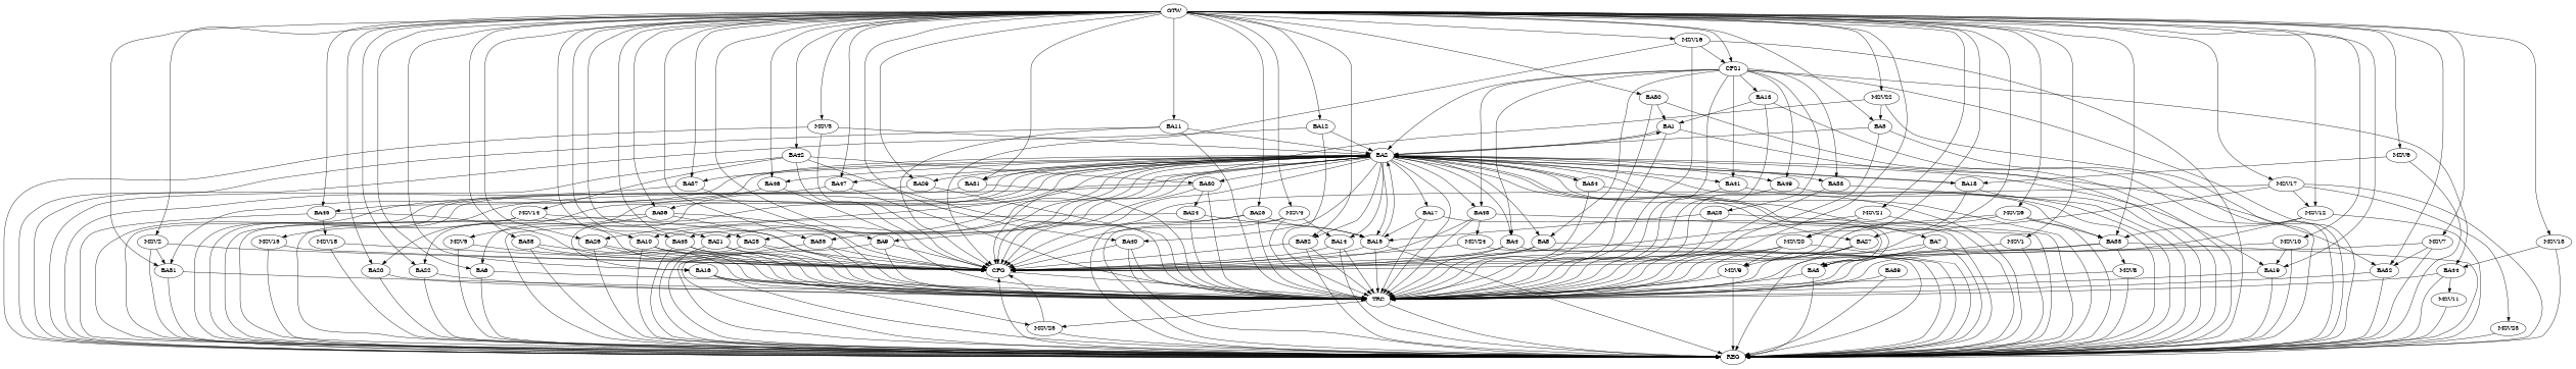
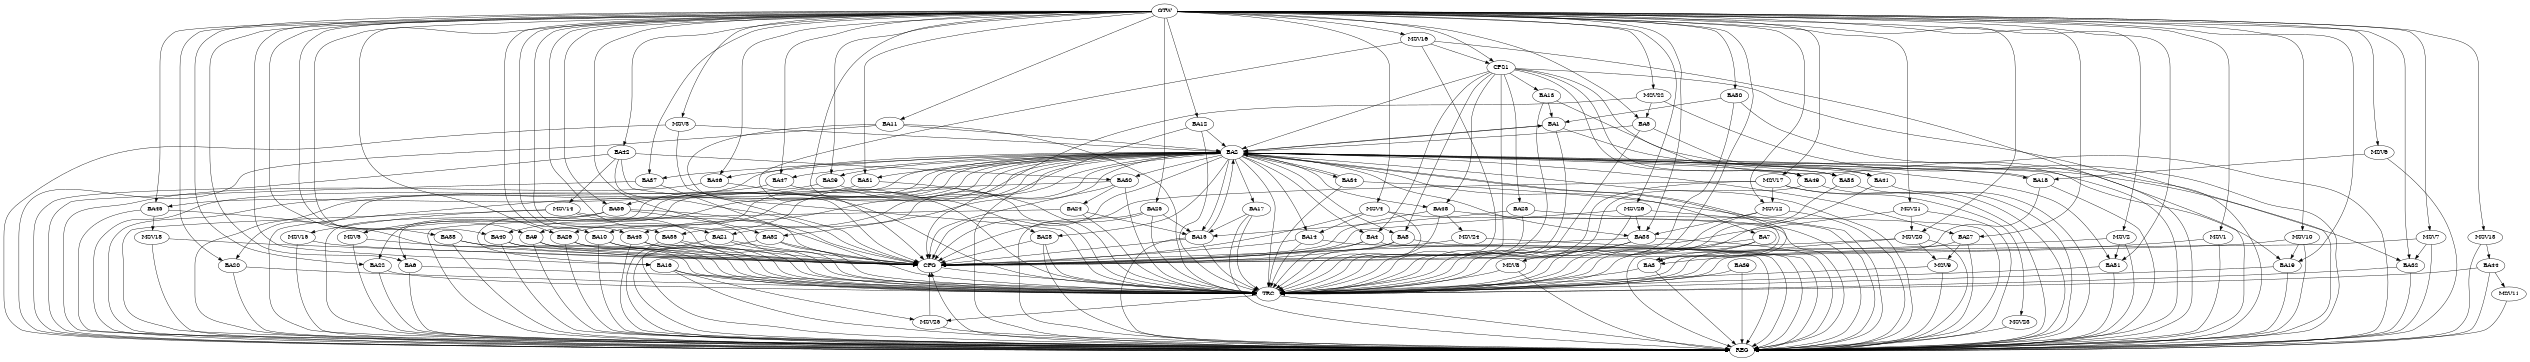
  strict digraph {
    n1 [label=BA1]
    n2 [label=BA2]
    n3 [label=REG]
    n4 [label=TRC]
    n5 [label=BA3]
    n6 [label=BA4]
    n7 [label=BA6]
    n8 [label=BA7]
    n9 [label=BA8]
    n10 [label=BA9]
    n11 [label=BA10]
    n12 [label=BA14]
    n13 [label=BA15]
    n14 [label=BA16]
    n15 [label=BA17]
    n16 [label=BA18]
    n17 [label=BA19]
    n18 [label=BA20]
    n19 [label=BA21]
    n20 [label=BA22]
    n21 [label=BA26]
    n22 [label=BA27]
    n23 [label=BA28]
    n24 [label=BA29]
    n25 [label=BA30]
    n26 [label=BA31]
    n27 [label=BA32]
    n28 [label=BA33]
    n29 [label=BA34]
    n30 [label=BA35]
    n31 [label=BA36]
    n32 [label=BA37]
    n33 [label=BA40]
    n34 [label=BA41]
    n35 [label=BA43]
    n36 [label=BA45]
    n37 [label=BA46]
    n38 [label=BA47]
    n39 [label=BA48]
    n40 [label=BA49]
    n41 [label=BA51]
    n42 [label=BA52]
    n43 [label=BA53]
    n44 [label=CFG]
    n45 [label=MSV25]
    n46 [label=MSV9]
    n47 [label=BA24]
    n48 [label=MSV8]
    n49 [label=MSV5]
    n50 [label=MSV18]
    n51 [label=MSV24]
    n52 [label=BA5]
    n53 [label=BA11]
    n54 [label=BA12]
    n55 [label=BA13]
    n56 [label=BA23]
    n57 [label=BA25]
    n58 [label=BA38]
    n59 [label=BA39]
    n60 [label=BA42]
    n61 [label=MSV14]
    n62 [label=MSV15]
    n63 [label=BA44]
    n64 [label=MSV11]
    n65 [label=BA50]
    n66 [label=CPS1]
    n67 [label=GTW]
    n68 [label=MSV1]
    n69 [label=MSV2]
    n70 [label=MSV3]
    n71 [label=MSV4]
    n72 [label=MSV6]
    n73 [label=MSV7]
    n74 [label=MSV10]
    n75 [label=MSV12]
    n76 [label=MSV13]
    n77 [label=MSV16]
    n78 [label=MSV17]
    n79 [label=MSV20]
    n80 [label=MSV21]
    n81 [label=MSV22]
    n82 [label=MSV26]
    n83 [label=MSV23]
    n1 -> n2
    n1 -> n3
    n1 -> n4
    n2 -> n1
    n2 -> n3
    n2 -> n4
    n2 -> n5
    n2 -> n6
    n2 -> n7
    n2 -> n8
    n2 -> n9
    n2 -> n10
    n2 -> n11
    n2 -> n12
    n2 -> n13
    n2 -> n14
    n2 -> n15
    n2 -> n16
    n2 -> n17
    n2 -> n18
    n2 -> n19
    n2 -> n20
    n2 -> n21
    n2 -> n22
    n2 -> n23
    n2 -> n24
    n2 -> n25
    n2 -> n26
    n2 -> n27
    n2 -> n28
    n2 -> n29
    n2 -> n30
    n2 -> n31
    n2 -> n32
    n2 -> n33
    n2 -> n34
    n2 -> n35
    n2 -> n36
    n2 -> n37
    n2 -> n38
    n2 -> n39
    n2 -> n40
    n2 -> n41
    n2 -> n42
    n2 -> n43
    n2 -> n44
    n3 -> n44
    n4 -> n3
    n4 -> n45
    n5 -> n2
    n5 -> n3
    n5 -> n4
    n6 -> n3
    n6 -> n4
    n6 -> n44
    n7 -> n3
    n7 -> n4
    n8 -> n3
    n8 -> n4
    n8 -> n5
    n9 -> n3
    n9 -> n4
    n9 -> n44
    n10 -> n3
    n10 -> n4
    n10 -> n44
    n11 -> n3
    n11 -> n4
    n11 -> n44
    n12 -> n3
    n12 -> n4
    n12 -> n44
    n13 -> n2
    n13 -> n3
    n13 -> n4
    n13 -> n44
    n14 -> n3
    n14 -> n4
    n14 -> n45
    n15 -> n3
    n15 -> n4
    n15 -> n13
    n16 -> n2
    n16 -> n3
    n16 -> n4
    n17 -> n3
    n17 -> n4
    n18 -> n3
    n18 -> n4
    n19 -> n3
    n19 -> n4
    n19 -> n44
    n20 -> n3
    n20 -> n4
    n21 -> n3
    n21 -> n4
    n21 -> n44
    n22 -> n3
    n22 -> n4
    n22 -> n46
    n23 -> n3
    n23 -> n4
    n23 -> n44
    n24 -> n3
    n24 -> n4
    n25 -> n3
    n25 -> n4
    n25 -> n44
    n25 -> n47
    n26 -> n3
    n26 -> n4
    n27 -> n3
    n27 -> n4
    n28 -> n3
    n28 -> n4
    n28 -> n44
    n28 -> n48
    n29 -> n2
    n29 -> n3
    n29 -> n4
    n30 -> n3
    n30 -> n4
    n30 -> n44
    n31 -> n3
    n31 -> n4
    n31 -> n44
    n31 -> n49
    n32 -> n3
    n32 -> n4
    n33 -> n3
    n33 -> n4
    n33 -> n44
    n34 -> n3
    n34 -> n4
    n35 -> n3
    n35 -> n4
    n35 -> n44
    n36 -> n3
    n36 -> n4
    n36 -> n50
    n37 -> n3
    n37 -> n4
    n38 -> n3
    n38 -> n4
    n39 -> n3
    n39 -> n4
    n39 -> n44
    n39 -> n51
    n40 -> n3
    n40 -> n4
    n41 -> n3
    n41 -> n4
    n42 -> n3
    n42 -> n4
    n42 -> n44
    n43 -> n3
    n43 -> n4
    n44 -> n4
    n45 -> n3
    n45 -> n44
    n46 -> n3
    n46 -> n4
    n47 -> n3
    n47 -> n4
    n47 -> n13
    n48 -> n3
    n48 -> n4
    n49 -> n3
    n49 -> n44
    n50 -> n3
    n50 -> n44
    n51 -> n3
    n51 -> n44
    n52 -> n2
    n52 -> n3
    n52 -> n4
    n53 -> n2
    n53 -> n3
    n53 -> n4
    n53 -> n44
    n54 -> n2
    n54 -> n3
    n54 -> n4
    n55 -> n1
    n55 -> n3
    n55 -> n4
    n56 -> n3
    n56 -> n4
    n56 -> n13
    n57 -> n3
    n57 -> n4
    n57 -> n13
    n57 -> n44
    n58 -> n3
    n58 -> n4
    n58 -> n44
    n59 -> n3
    n59 -> n4
    n60 -> n3
    n60 -> n4
    n60 -> n25
    n60 -> n44
    n60 -> n61
    n61 -> n3
    n61 -> n4
    n61 -> n44
    n61 -> n62
    n62 -> n3
    n62 -> n44
    n63 -> n3
    n63 -> n4
    n63 -> n64
    n64 -> n3
    n65 -> n1
    n65 -> n3
    n65 -> n4
    n66 -> n2
    n66 -> n3
    n66 -> n4
    n66 -> n6
    n66 -> n9
    n66 -> n34
    n66 -> n39
    n66 -> n40
    n66 -> n43
    n66 -> n55
    n66 -> n56
-   n66 -> n63
    n67 -> n4
    n67 -> n7
    n67 -> n10
    n67 -> n11
    n67 -> n14
    n67 -> n17
    n67 -> n18
    n67 -> n19
    n67 -> n20
    n67 -> n21
    n67 -> n22
    n67 -> n23
    n67 -> n24
    n67 -> n26
    n67 -> n27
    n67 -> n28
    n67 -> n30
    n67 -> n31
    n67 -> n32
    n67 -> n33
    n67 -> n35
    n67 -> n36
    n67 -> n37
    n67 -> n38
    n67 -> n41
    n67 -> n42
    n67 -> n52
    n67 -> n53
    n67 -> n54
    n67 -> n57
    n67 -> n58
    n67 -> n60
    n67 -> n65
    n67 -> n66
    n67 -> n68
    n67 -> n69
    n67 -> n70
    n67 -> n71
    n67 -> n72
    n67 -> n73
    n67 -> n74
    n67 -> n75
    n67 -> n76
    n67 -> n77
    n67 -> n78
    n67 -> n79
    n67 -> n80
    n67 -> n81
    n67 -> n82
    n68 -> n3
    n68 -> n5
    n69 -> n3
    n69 -> n41
    n69 -> n44
    n70 -> n2
    n70 -> n3
    n70 -> n44
    n71 -> n3
    n71 -> n4
    n71 -> n12
    n71 -> n44
    n72 -> n3
    n72 -> n16
    n73 -> n3
    n73 -> n4
    n73 -> n27
    n74 -> n3
    n74 -> n17
    n74 -> n44
    n75 -> n3
    n75 -> n4
    n75 -> n28
    n76 -> n3
    n76 -> n63
    n77 -> n3
    n77 -> n4
    n77 -> n44
    n77 -> n66
    n78 -> n3
    n78 -> n4
    n78 -> n44
    n78 -> n75
    n78 -> n83
    n79 -> n3
    n79 -> n4
    n79 -> n44
    n79 -> n46
    n80 -> n3
    n80 -> n44
    n80 -> n79
    n81 -> n3
    n81 -> n44
    n81 -> n52
    n82 -> n3
    n82 -> n4
    n82 -> n28
    n82 -> n44
    n83 -> n3
  }
